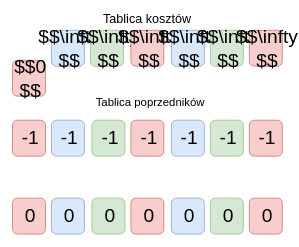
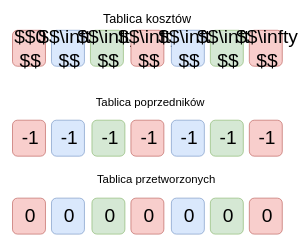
  <mxCell id="0" />
  <mxCell id="1" parent="0" />
- <mxCell id="2" value="&lt;span style=&quot;font-size: 32px&quot;&gt;$$0 $$&lt;/span&gt;" style="rounded=1;whiteSpace=wrap;html=1;fillColor=#f8cecc;strokeColor=#b85450;spacing=12;spacingLeft=5;" parent="1" vertex="1"><mxGeometry x="20" y="100" width="55" height="60" as="geometry" /></mxCell>
+ <mxCell id="2" value="&lt;span style=&quot;font-size: 32px&quot;&gt;$$0 $$&lt;/span&gt;" style="rounded=1;whiteSpace=wrap;html=1;fillColor=#f8cecc;strokeColor=#b85450;spacing=12;spacingLeft=5;" parent="1" vertex="1"><mxGeometry x="20" y="50" width="55" height="60" as="geometry" /></mxCell>
  <mxCell id="3" value="&lt;font style=&quot;font-size: 21px&quot;&gt;Tablica kosztów&lt;/font&gt;" style="text;html=1;strokeColor=none;fillColor=none;align=center;verticalAlign=middle;whiteSpace=wrap;rounded=0;" parent="1" vertex="1"><mxGeometry x="150" y="20" width="190" height="20" as="geometry" /></mxCell>
  <mxCell id="4" value="Tablica poprzedników" style="text;html=1;strokeColor=none;fillColor=none;align=center;verticalAlign=middle;whiteSpace=wrap;rounded=0;fontSize=19;" parent="1" vertex="1"><mxGeometry x="140" y="160" width="220" height="20" as="geometry" /></mxCell>
+ <mxCell id="5" value="Tablica przetworzonych" style="text;html=1;strokeColor=none;fillColor=none;align=center;verticalAlign=middle;whiteSpace=wrap;rounded=0;fontSize=19;" vertex="1" parent="1"><mxGeometry x="150" y="290" width="220" height="20" as="geometry" /></mxCell>
  <mxCell id="6" value="&lt;span style=&quot;font-size: 32px&quot;&gt;$$\infty $$&lt;/span&gt;" style="rounded=1;whiteSpace=wrap;html=1;fillColor=#dae8fc;strokeColor=#6c8ebf;spacing=12;spacingLeft=5;" vertex="1" parent="1"><mxGeometry x="85" y="50" width="55" height="60" as="geometry" /></mxCell>
  <mxCell id="7" value="&lt;span style=&quot;font-size: 32px&quot;&gt;$$\infty $$&lt;/span&gt;" style="rounded=1;whiteSpace=wrap;html=1;fillColor=#d5e8d4;strokeColor=#82b366;spacing=12;spacingLeft=5;" vertex="1" parent="1"><mxGeometry x="150" y="50" width="55" height="60" as="geometry" /></mxCell>
  <mxCell id="8" value="&lt;span style=&quot;font-size: 32px&quot;&gt;$$\infty $$&lt;/span&gt;" style="rounded=1;whiteSpace=wrap;html=1;fillColor=#f8cecc;strokeColor=#b85450;spacing=12;spacingLeft=5;" vertex="1" parent="1"><mxGeometry x="217.5" y="50" width="55" height="60" as="geometry" /></mxCell>
  <mxCell id="9" value="&lt;span style=&quot;font-size: 32px&quot;&gt;$$\infty $$&lt;/span&gt;" style="rounded=1;whiteSpace=wrap;html=1;fillColor=#dae8fc;strokeColor=#6c8ebf;spacing=12;spacingLeft=5;" vertex="1" parent="1"><mxGeometry x="285" y="50" width="55" height="60" as="geometry" /></mxCell>
  <mxCell id="10" value="&lt;span style=&quot;font-size: 32px&quot;&gt;$$\infty $$&lt;/span&gt;" style="rounded=1;whiteSpace=wrap;html=1;fillColor=#d5e8d4;strokeColor=#82b366;spacing=12;spacingLeft=5;" vertex="1" parent="1"><mxGeometry x="350" y="50" width="55" height="60" as="geometry" /></mxCell>
  <mxCell id="11" value="&lt;span style=&quot;font-size: 32px&quot;&gt;$$\infty $$&lt;/span&gt;" style="rounded=1;whiteSpace=wrap;html=1;fillColor=#f8cecc;strokeColor=#b85450;spacing=12;spacingLeft=5;" vertex="1" parent="1"><mxGeometry x="415" y="50" width="55" height="60" as="geometry" /></mxCell>
  <mxCell id="12" value="&lt;font style=&quot;font-size: 32px&quot;&gt;-1&lt;/font&gt;" style="rounded=1;whiteSpace=wrap;html=1;fillColor=#f8cecc;strokeColor=#b85450;spacing=12;spacingLeft=5;" vertex="1" parent="1"><mxGeometry x="20" y="200" width="55" height="60" as="geometry" /></mxCell>
  <mxCell id="13" value="&lt;font style=&quot;font-size: 32px&quot;&gt;-1&lt;/font&gt;" style="rounded=1;whiteSpace=wrap;html=1;fillColor=#dae8fc;strokeColor=#6c8ebf;spacing=12;spacingLeft=5;" vertex="1" parent="1"><mxGeometry x="85" y="200" width="55" height="60" as="geometry" /></mxCell>
  <mxCell id="14" value="&lt;font style=&quot;font-size: 32px&quot;&gt;-1&lt;/font&gt;" style="rounded=1;whiteSpace=wrap;html=1;fillColor=#d5e8d4;strokeColor=#82b366;spacing=12;spacingLeft=5;" vertex="1" parent="1"><mxGeometry x="152.5" y="200" width="55" height="60" as="geometry" /></mxCell>
  <mxCell id="15" value="&lt;font style=&quot;font-size: 32px&quot;&gt;-1&lt;/font&gt;" style="rounded=1;whiteSpace=wrap;html=1;fillColor=#f8cecc;strokeColor=#b85450;spacing=12;spacingLeft=5;" vertex="1" parent="1"><mxGeometry x="217.5" y="200" width="55" height="60" as="geometry" /></mxCell>
  <mxCell id="16" value="&lt;font style=&quot;font-size: 32px&quot;&gt;-1&lt;/font&gt;" style="rounded=1;whiteSpace=wrap;html=1;fillColor=#dae8fc;strokeColor=#6c8ebf;spacing=12;spacingLeft=5;" vertex="1" parent="1"><mxGeometry x="285" y="200" width="55" height="60" as="geometry" /></mxCell>
  <mxCell id="17" value="&lt;font style=&quot;font-size: 32px&quot;&gt;-1&lt;/font&gt;" style="rounded=1;whiteSpace=wrap;html=1;fillColor=#d5e8d4;strokeColor=#82b366;spacing=12;spacingLeft=5;" vertex="1" parent="1"><mxGeometry x="350" y="200" width="55" height="60" as="geometry" /></mxCell>
  <mxCell id="18" value="&lt;font style=&quot;font-size: 32px&quot;&gt;-1&lt;/font&gt;" style="rounded=1;whiteSpace=wrap;html=1;fillColor=#f8cecc;strokeColor=#b85450;spacing=12;spacingLeft=5;" vertex="1" parent="1"><mxGeometry x="415" y="200" width="55" height="60" as="geometry" /></mxCell>
  <mxCell id="19" value="&lt;font style=&quot;font-size: 32px&quot;&gt;0&lt;/font&gt;" style="rounded=1;whiteSpace=wrap;html=1;fillColor=#f8cecc;strokeColor=#b85450;spacing=12;spacingLeft=5;" vertex="1" parent="1"><mxGeometry x="20" y="330" width="55" height="60" as="geometry" /></mxCell>
  <mxCell id="20" value="&lt;font style=&quot;font-size: 32px&quot;&gt;0&lt;/font&gt;" style="rounded=1;whiteSpace=wrap;html=1;fillColor=#dae8fc;strokeColor=#6c8ebf;spacing=12;spacingLeft=5;" vertex="1" parent="1"><mxGeometry x="85" y="330" width="55" height="60" as="geometry" /></mxCell>
  <mxCell id="21" value="&lt;font style=&quot;font-size: 32px&quot;&gt;0&lt;/font&gt;" style="rounded=1;whiteSpace=wrap;html=1;fillColor=#d5e8d4;strokeColor=#82b366;spacing=12;spacingLeft=5;" vertex="1" parent="1"><mxGeometry x="152.5" y="330" width="55" height="60" as="geometry" /></mxCell>
  <mxCell id="22" value="&lt;font style=&quot;font-size: 32px&quot;&gt;0&lt;/font&gt;" style="rounded=1;whiteSpace=wrap;html=1;fillColor=#f8cecc;strokeColor=#b85450;spacing=12;spacingLeft=5;" vertex="1" parent="1"><mxGeometry x="217.5" y="330" width="55" height="60" as="geometry" /></mxCell>
  <mxCell id="23" value="&lt;font style=&quot;font-size: 32px&quot;&gt;0&lt;/font&gt;" style="rounded=1;whiteSpace=wrap;html=1;fillColor=#dae8fc;strokeColor=#6c8ebf;spacing=12;spacingLeft=5;" vertex="1" parent="1"><mxGeometry x="285" y="330" width="55" height="60" as="geometry" /></mxCell>
  <mxCell id="24" value="&lt;font style=&quot;font-size: 32px&quot;&gt;0&lt;/font&gt;" style="rounded=1;whiteSpace=wrap;html=1;fillColor=#d5e8d4;strokeColor=#82b366;spacing=12;spacingLeft=5;" vertex="1" parent="1"><mxGeometry x="350" y="330" width="55" height="60" as="geometry" /></mxCell>
  <mxCell id="25" value="&lt;font style=&quot;font-size: 32px&quot;&gt;0&lt;/font&gt;" style="rounded=1;whiteSpace=wrap;html=1;fillColor=#f8cecc;strokeColor=#b85450;spacing=12;spacingLeft=5;" vertex="1" parent="1"><mxGeometry x="415" y="330" width="55" height="60" as="geometry" /></mxCell>
